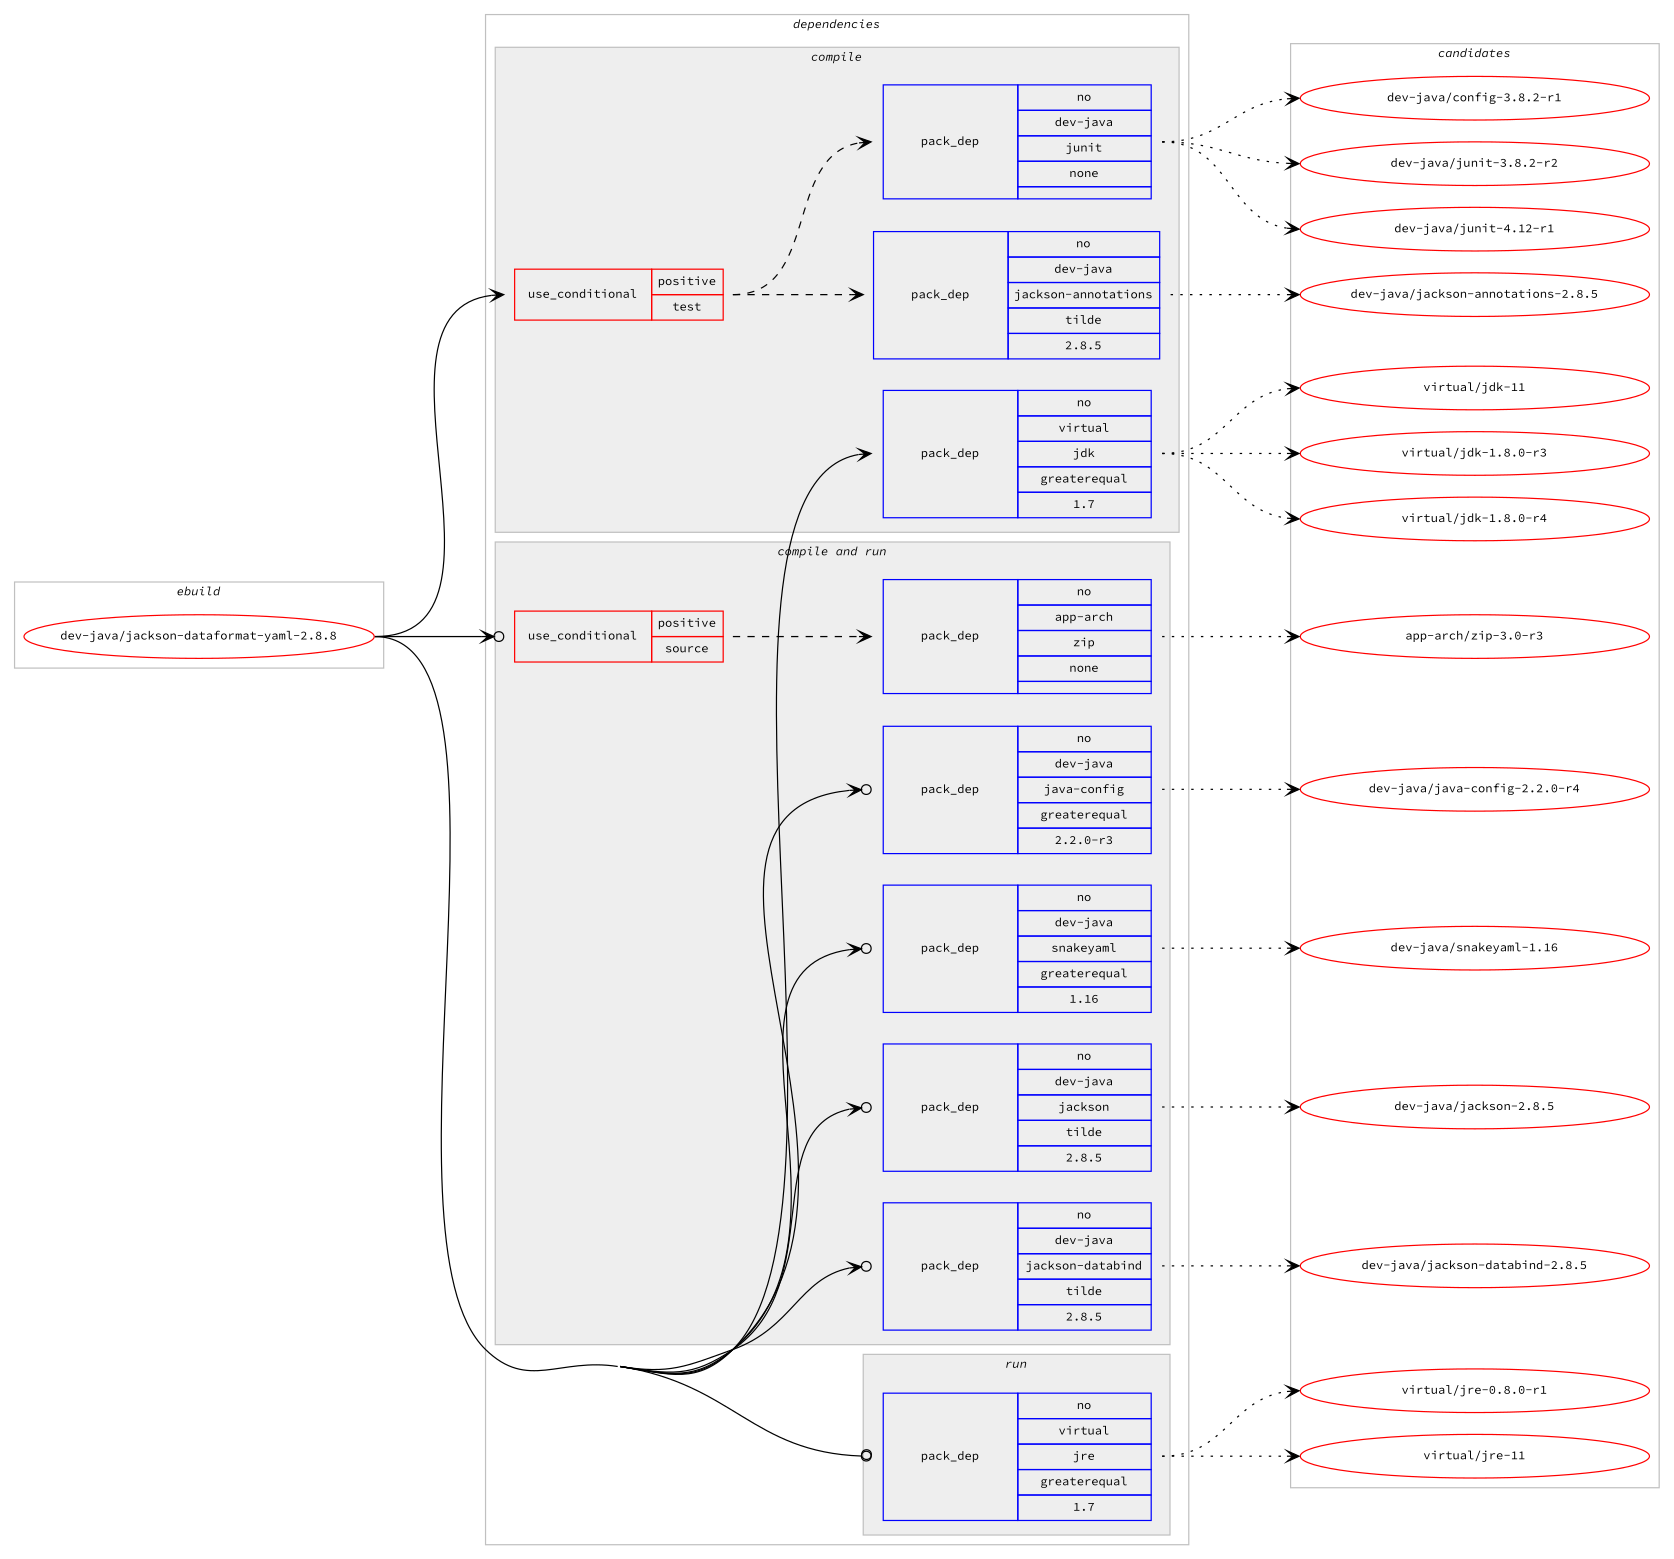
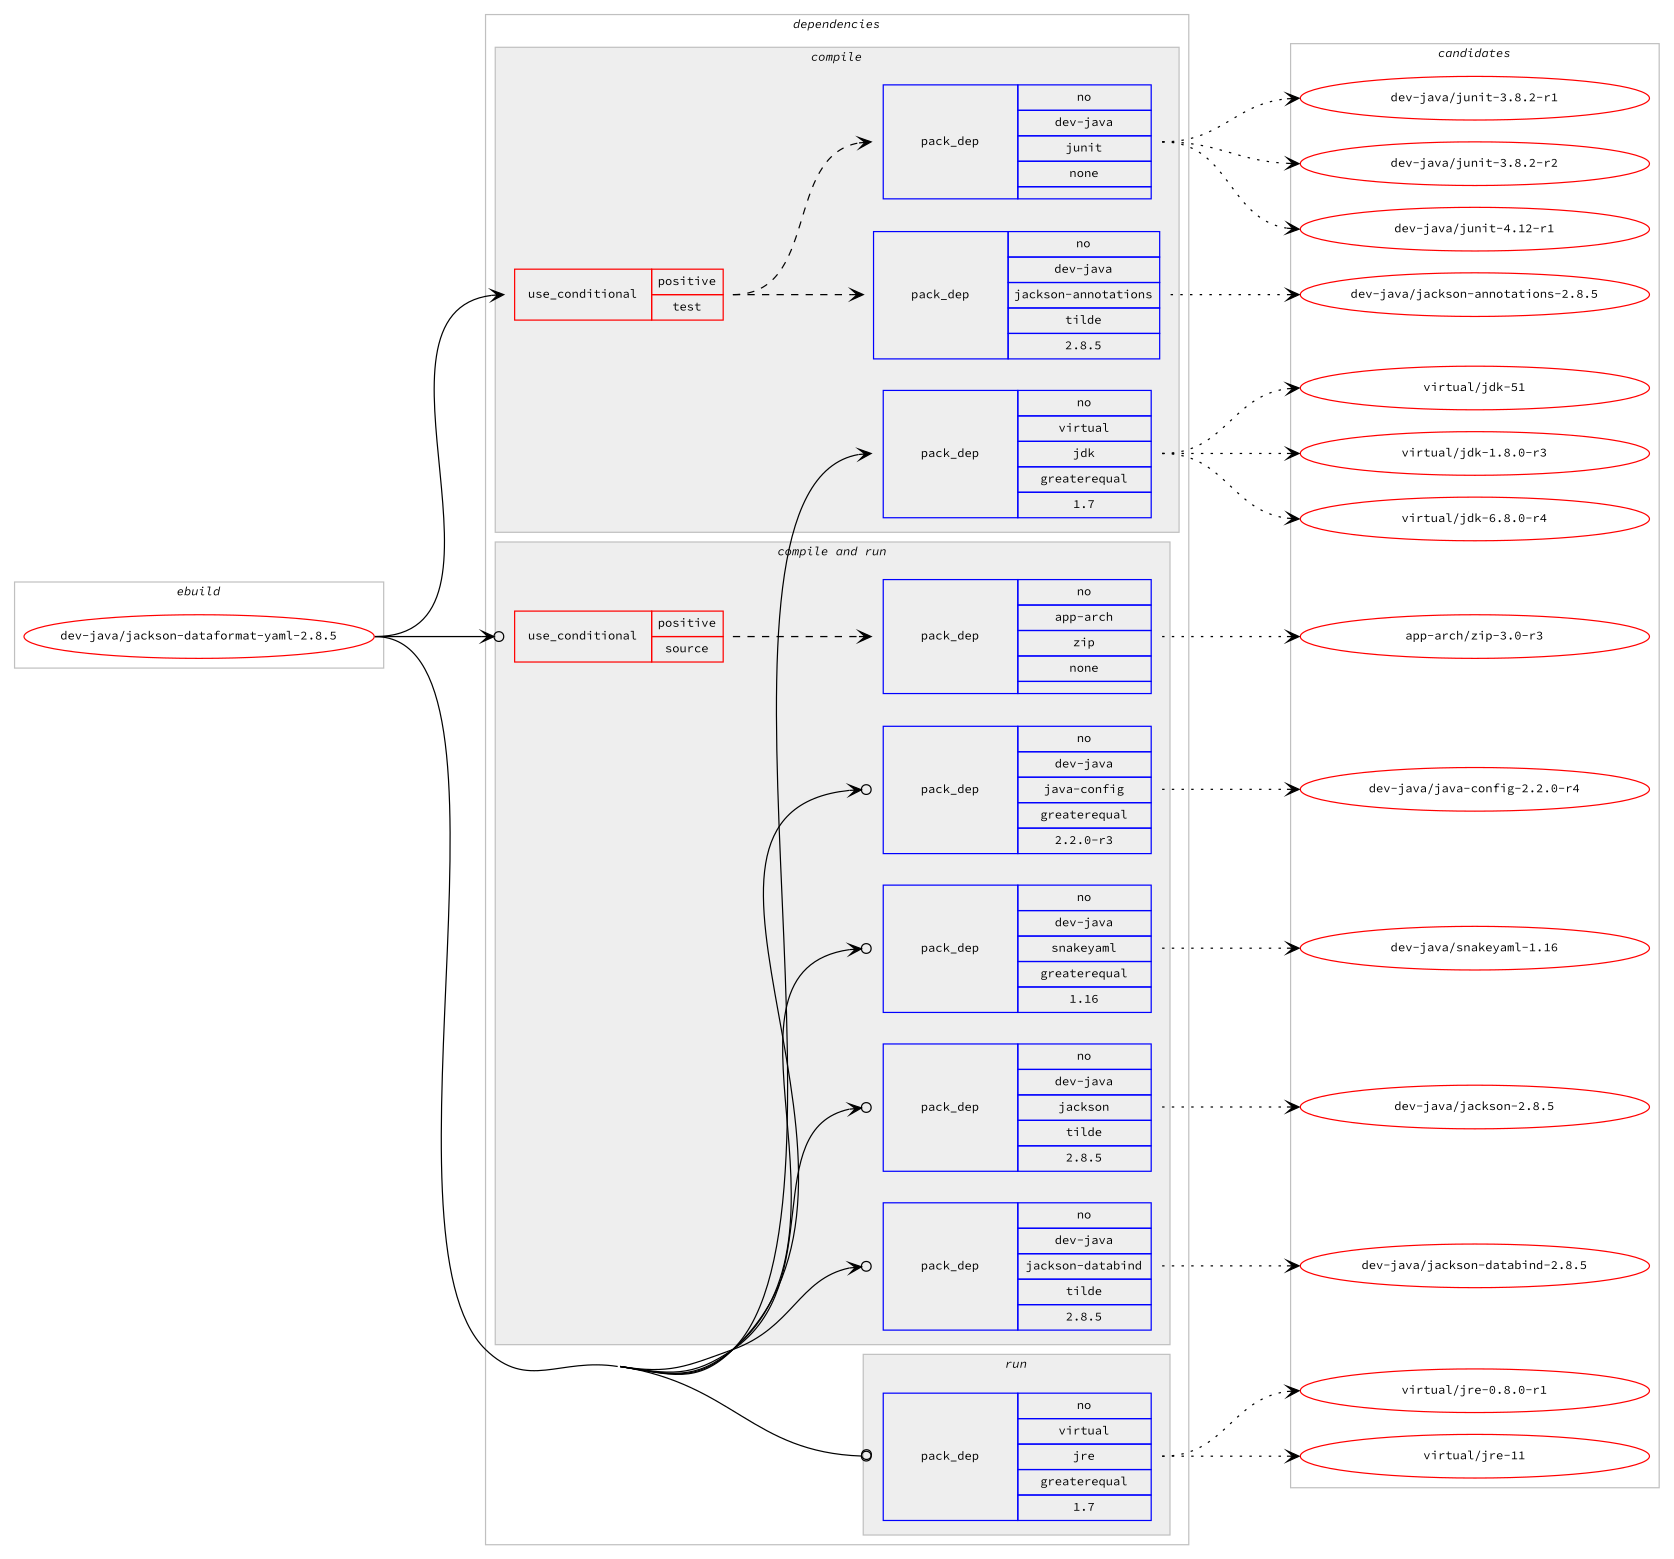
  digraph {
    compound=true
    concentrate=true
    fontname="Source Code Pro"
    fontsize=10
    newrank=true
    rankdir=LR
    ranksep=1.5
    node [color=red fontname="Source Code Pro" fontsize=10]
    edge [arrowhead=vee fontname="Source Code Pro" headport=w style=dotted tailport=e weight=100]
-   n1 [label="dev-java/jackson-dataformat-yaml-2.8.8" width=4]
+   n1 [label="dev-java/jackson-dataformat-yaml-2.8.5" width=4]
    n2 [color=blue label=<<TABLE BORDER="0" CELLBORDER="1" CELLSPACING="0" CELLPADDING="4" WIDTH="220"><TR><TD ROWSPAN="6" CELLPADDING="30">pack_dep</TD></TR><TR><TD WIDTH="110">no</TD></TR><TR><TD>dev-java</TD></TR><TR><TD>jackson-annotations</TD></TR><TR><TD>tilde</TD></TR><TR><TD>2.8.5</TD></TR></TABLE>> shape=none]
    n3 [color=blue label=<<TABLE BORDER="0" CELLBORDER="1" CELLSPACING="0" CELLPADDING="4" WIDTH="220"><TR><TD ROWSPAN="6" CELLPADDING="30">pack_dep</TD></TR><TR><TD WIDTH="110">no</TD></TR><TR><TD>dev-java</TD></TR><TR><TD>junit</TD></TR><TR><TD>none</TD></TR><TR><TD></TD></TR></TABLE>> shape=none]
    n4 [label=<<TABLE BORDER="0" CELLBORDER="1" CELLSPACING="0" CELLPADDING="4"><TR><TD ROWSPAN="3" CELLPADDING="10">use_conditional</TD></TR><TR><TD>positive</TD></TR><TR><TD>test</TD></TR></TABLE>> shape=none]
    n5 [color=blue label=<<TABLE BORDER="0" CELLBORDER="1" CELLSPACING="0" CELLPADDING="4" WIDTH="220"><TR><TD ROWSPAN="6" CELLPADDING="30">pack_dep</TD></TR><TR><TD WIDTH="110">no</TD></TR><TR><TD>virtual</TD></TR><TR><TD>jdk</TD></TR><TR><TD>greaterequal</TD></TR><TR><TD>1.7</TD></TR></TABLE>> shape=none]
    n6 [color=blue label=<<TABLE BORDER="0" CELLBORDER="1" CELLSPACING="0" CELLPADDING="4" WIDTH="220"><TR><TD ROWSPAN="6" CELLPADDING="30">pack_dep</TD></TR><TR><TD WIDTH="110">no</TD></TR><TR><TD>app-arch</TD></TR><TR><TD>zip</TD></TR><TR><TD>none</TD></TR><TR><TD></TD></TR></TABLE>> shape=none]
    n7 [label=<<TABLE BORDER="0" CELLBORDER="1" CELLSPACING="0" CELLPADDING="4"><TR><TD ROWSPAN="3" CELLPADDING="10">use_conditional</TD></TR><TR><TD>positive</TD></TR><TR><TD>source</TD></TR></TABLE>> shape=none]
    n8 [color=blue label=<<TABLE BORDER="0" CELLBORDER="1" CELLSPACING="0" CELLPADDING="4" WIDTH="220"><TR><TD ROWSPAN="6" CELLPADDING="30">pack_dep</TD></TR><TR><TD WIDTH="110">no</TD></TR><TR><TD>dev-java</TD></TR><TR><TD>jackson</TD></TR><TR><TD>tilde</TD></TR><TR><TD>2.8.5</TD></TR></TABLE>> shape=none]
    n9 [color=blue label=<<TABLE BORDER="0" CELLBORDER="1" CELLSPACING="0" CELLPADDING="4" WIDTH="220"><TR><TD ROWSPAN="6" CELLPADDING="30">pack_dep</TD></TR><TR><TD WIDTH="110">no</TD></TR><TR><TD>dev-java</TD></TR><TR><TD>jackson-databind</TD></TR><TR><TD>tilde</TD></TR><TR><TD>2.8.5</TD></TR></TABLE>> shape=none]
    n10 [color=blue label=<<TABLE BORDER="0" CELLBORDER="1" CELLSPACING="0" CELLPADDING="4" WIDTH="220"><TR><TD ROWSPAN="6" CELLPADDING="30">pack_dep</TD></TR><TR><TD WIDTH="110">no</TD></TR><TR><TD>dev-java</TD></TR><TR><TD>java-config</TD></TR><TR><TD>greaterequal</TD></TR><TR><TD>2.2.0-r3</TD></TR></TABLE>> shape=none]
    n11 [color=blue label=<<TABLE BORDER="0" CELLBORDER="1" CELLSPACING="0" CELLPADDING="4" WIDTH="220"><TR><TD ROWSPAN="6" CELLPADDING="30">pack_dep</TD></TR><TR><TD WIDTH="110">no</TD></TR><TR><TD>dev-java</TD></TR><TR><TD>snakeyaml</TD></TR><TR><TD>greaterequal</TD></TR><TR><TD>1.16</TD></TR></TABLE>> shape=none]
    n12 [color=blue label=<<TABLE BORDER="0" CELLBORDER="1" CELLSPACING="0" CELLPADDING="4" WIDTH="220"><TR><TD ROWSPAN="6" CELLPADDING="30">pack_dep</TD></TR><TR><TD WIDTH="110">no</TD></TR><TR><TD>virtual</TD></TR><TR><TD>jre</TD></TR><TR><TD>greaterequal</TD></TR><TR><TD>1.7</TD></TR></TABLE>> shape=none]
    n13 [label="dev-java/jackson-annotations-2.8.5" width=4]
-   n14 [label="dev-java/config-3.8.2-r1" width=4]
+   n14 [label="dev-java/junit-3.8.2-r1" width=4]
    n15 [label="dev-java/junit-3.8.2-r2" width=4]
    n16 [label="dev-java/junit-4.12-r1" width=4]
    n17 [label="virtual/jdk-1.8.0-r3" width=4]
-   n18 [label="virtual/jdk-1.8.0-r4" width=4]
-   n19 [label="virtual/jdk-11" width=4]
+   n18 [label="virtual/jdk-6.8.0-r4" width=4]
+   n19 [label="virtual/jdk-51" width=4]
    n20 [label="app-arch/zip-3.0-r3" width=4]
    n21 [label="dev-java/jackson-2.8.5" width=4]
    n22 [label="dev-java/jackson-databind-2.8.5" width=4]
    n23 [label="dev-java/java-config-2.2.0-r4" width=4]
    n24 [label="dev-java/snakeyaml-1.16" width=4]
    n25 [label="virtual/jre-0.8.0-r1" width=4]
    n26 [label="virtual/jre-11" width=4]
    subgraph cluster_1 {
      color=gray
      label=<<i>ebuild</i>>
      rank=same
      n1
    }
    subgraph cluster_2 {
      color=gray
      label=<<i>dependencies</i>>
      subgraph cluster_3 {
        color=gray
        fillcolor="#eeeeee"
        label=<<i>compile</i>>
        style=filled
        subgraph sub_4 {
          color=gray
          fillcolor="#eeeeee"
          label=<<i>compile</i>>
          style=filled
          n4
          subgraph sub_5 {
            color=gray
            fillcolor="#eeeeee"
            label=<<i>compile</i>>
            style=filled
            n2
          }
          subgraph sub_6 {
            color=gray
            fillcolor="#eeeeee"
            label=<<i>compile</i>>
            style=filled
            n3
          }
        }
        subgraph sub_7 {
          color=gray
          fillcolor="#eeeeee"
          label=<<i>compile</i>>
          style=filled
          n5
        }
      }
      subgraph cluster_8 {
        color=gray
        fillcolor="#eeeeee"
        label=<<i>compile and run</i>>
        style=filled
        subgraph sub_9 {
          color=gray
          fillcolor="#eeeeee"
          label=<<i>compile and run</i>>
          style=filled
          n7
          subgraph sub_10 {
            color=gray
            fillcolor="#eeeeee"
            label=<<i>compile and run</i>>
            style=filled
            n6
          }
        }
        subgraph sub_11 {
          color=gray
          fillcolor="#eeeeee"
          label=<<i>compile and run</i>>
          style=filled
          n8
        }
        subgraph sub_12 {
          color=gray
          fillcolor="#eeeeee"
          label=<<i>compile and run</i>>
          style=filled
          n9
        }
        subgraph sub_13 {
          color=gray
          fillcolor="#eeeeee"
          label=<<i>compile and run</i>>
          style=filled
          n10
        }
        subgraph sub_14 {
          color=gray
          fillcolor="#eeeeee"
          label=<<i>compile and run</i>>
          style=filled
          n11
        }
      }
      subgraph cluster_15 {
        color=gray
        fillcolor="#eeeeee"
        label=<<i>run</i>>
        style=filled
        subgraph sub_16 {
          color=gray
          fillcolor="#eeeeee"
          label=<<i>run</i>>
          style=filled
          n12
        }
      }
    }
    subgraph cluster_17 {
      color=gray
      label=<<i>candidates</i>>
      rank=same
      subgraph sub_18 {
        color=black
        label=<<i>candidates</i>>
        nodesep=1
        rank=same
        n13
      }
      subgraph sub_19 {
        color=black
        label=<<i>candidates</i>>
        nodesep=1
        rank=same
        n14
        n15
        n16
      }
      subgraph sub_20 {
        color=black
        label=<<i>candidates</i>>
        nodesep=1
        rank=same
        n17
        n18
        n19
      }
      subgraph sub_21 {
        color=black
        label=<<i>candidates</i>>
        nodesep=1
        rank=same
        n20
      }
      subgraph sub_22 {
        color=black
        label=<<i>candidates</i>>
        nodesep=1
        rank=same
        n21
      }
      subgraph sub_23 {
        color=black
        label=<<i>candidates</i>>
        nodesep=1
        rank=same
        n22
      }
      subgraph sub_24 {
        color=black
        label=<<i>candidates</i>>
        nodesep=1
        rank=same
        n23
      }
      subgraph sub_25 {
        color=black
        label=<<i>candidates</i>>
        nodesep=1
        rank=same
        n24
      }
      subgraph sub_26 {
        color=black
        label=<<i>candidates</i>>
        nodesep=1
        rank=same
        n25
        n26
      }
    }
    n1 -> n4 [style=solid weight=20]
    n1 -> n5 [style=solid weight=20]
    n1 -> n7 [arrowhead=odotvee style=solid weight=20]
    n1 -> n8 [arrowhead=odotvee style=solid weight=20]
    n1 -> n9 [arrowhead=odotvee style=solid weight=20]
    n1 -> n10 [arrowhead=odotvee style=solid weight=20]
    n1 -> n11 [arrowhead=odotvee style=solid weight=20]
    n1 -> n12 [arrowhead=odot style=solid weight=20]
    n2 -> n13
    n3 -> n14
    n3 -> n15
    n3 -> n16
    n4 -> n2 [style=dashed weight=20]
    n4 -> n3 [style=dashed weight=20]
    n5 -> n17
    n5 -> n18
    n5 -> n19
    n6 -> n20
    n7 -> n6 [style=dashed weight=20]
    n8 -> n21
    n9 -> n22
    n10 -> n23
    n11 -> n24
    n12 -> n25
    n12 -> n26
  }
